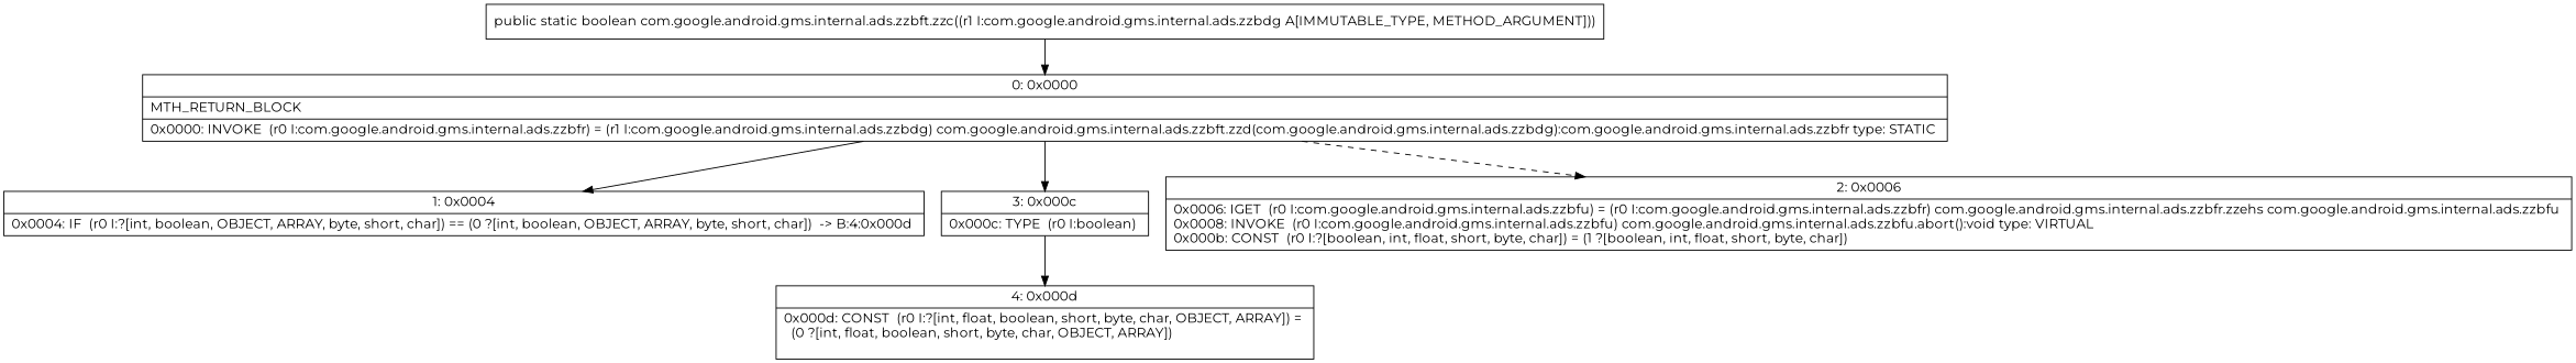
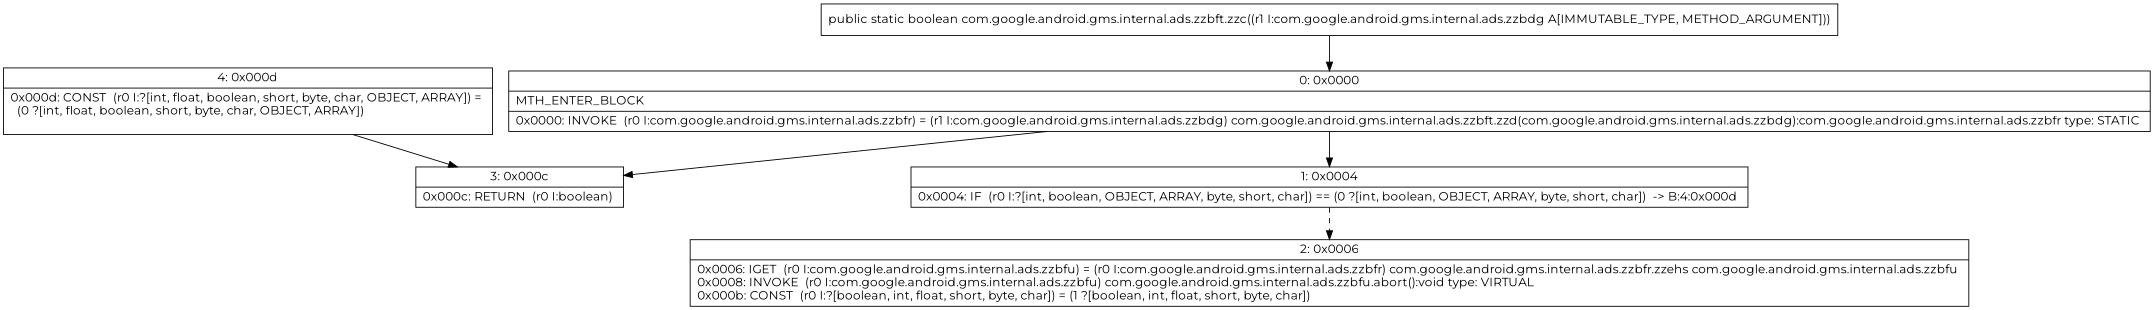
  digraph {
    fontname=Montserrat
    node [fontname=Montserrat shape=record]
    edge [fontname=Montserrat]
-   n1 [label="{0\:\ 0x0000|MTH_RETURN_BLOCK\l|0x0000: INVOKE  (r0 I:com.google.android.gms.internal.ads.zzbfr) = (r1 I:com.google.android.gms.internal.ads.zzbdg) com.google.android.gms.internal.ads.zzbft.zzd(com.google.android.gms.internal.ads.zzbdg):com.google.android.gms.internal.ads.zzbfr type: STATIC \l}"]
+   n1 [label="{0\:\ 0x0000|MTH_ENTER_BLOCK\l|0x0000: INVOKE  (r0 I:com.google.android.gms.internal.ads.zzbfr) = (r1 I:com.google.android.gms.internal.ads.zzbdg) com.google.android.gms.internal.ads.zzbft.zzd(com.google.android.gms.internal.ads.zzbdg):com.google.android.gms.internal.ads.zzbfr type: STATIC \l}"]
    n2 [label="{1\:\ 0x0004|0x0004: IF  (r0 I:?[int, boolean, OBJECT, ARRAY, byte, short, char]) == (0 ?[int, boolean, OBJECT, ARRAY, byte, short, char])  \-\> B:4:0x000d \l}"]
-   n3 [label="{3\:\ 0x000c|0x000c: TYPE  (r0 I:boolean) \l}"]
+   n3 [label="{3\:\ 0x000c|0x000c: RETURN  (r0 I:boolean) \l}"]
    n4 [label="{2\:\ 0x0006|0x0006: IGET  (r0 I:com.google.android.gms.internal.ads.zzbfu) = (r0 I:com.google.android.gms.internal.ads.zzbfr) com.google.android.gms.internal.ads.zzbfr.zzehs com.google.android.gms.internal.ads.zzbfu \l0x0008: INVOKE  (r0 I:com.google.android.gms.internal.ads.zzbfu) com.google.android.gms.internal.ads.zzbfu.abort():void type: VIRTUAL \l0x000b: CONST  (r0 I:?[boolean, int, float, short, byte, char]) = (1 ?[boolean, int, float, short, byte, char]) \l}"]
    n5 [label="{4\:\ 0x000d|0x000d: CONST  (r0 I:?[int, float, boolean, short, byte, char, OBJECT, ARRAY]) = \l  (0 ?[int, float, boolean, short, byte, char, OBJECT, ARRAY])\l \l}"]
    n6 [label="{public static boolean com.google.android.gms.internal.ads.zzbft.zzc((r1 I:com.google.android.gms.internal.ads.zzbdg A[IMMUTABLE_TYPE, METHOD_ARGUMENT])) }"]
    n1 -> n2
    n1 -> n3
-   n1 -> n4 [style=dashed]
-   n3 -> n5
+   n2 -> n4 [style=dashed]
+   n5 -> n3
    n6 -> n1
  }
